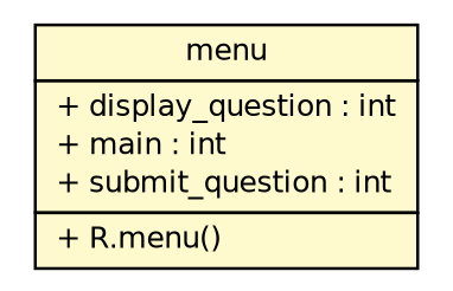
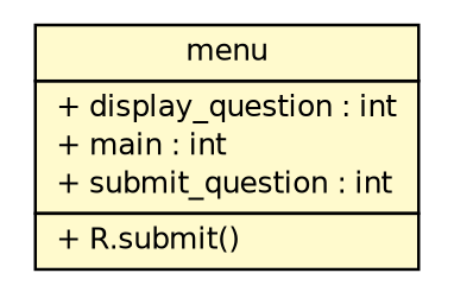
  digraph {
    nodesep=0.25
    ranksep=0.5
-   n1 [fontcolor=black fontname=Helvetica fontsize=10.0 label=<<table title="epfl.sweng.R.menu" border="0" cellborder="1" cellspacing="0" cellpadding="2" port="p" bgcolor="lemonChiffon" href="./R.menu.html"> 		<tr><td><table border="0" cellspacing="0" cellpadding="1"> <tr><td align="center" balign="center"> menu </td></tr> 		</table></td></tr> 		<tr><td><table border="0" cellspacing="0" cellpadding="1"> <tr><td align="left" balign="left"> + display_question : int </td></tr> <tr><td align="left" balign="left"> + main : int </td></tr> <tr><td align="left" balign="left"> + submit_question : int </td></tr> 		</table></td></tr> 		<tr><td><table border="0" cellspacing="0" cellpadding="1"> <tr><td align="left" balign="left"> + R.menu() </td></tr> 		</table></td></tr> 		</table>> shape=plaintext]
+   n1 [fontcolor=black fontname=Helvetica fontsize=10.0 label=<<table title="epfl.sweng.R.menu" border="0" cellborder="1" cellspacing="0" cellpadding="2" port="p" bgcolor="lemonChiffon" href="./R.menu.html"> 		<tr><td><table border="0" cellspacing="0" cellpadding="1"> <tr><td align="center" balign="center"> menu </td></tr> 		</table></td></tr> 		<tr><td><table border="0" cellspacing="0" cellpadding="1"> <tr><td align="left" balign="left"> + display_question : int </td></tr> <tr><td align="left" balign="left"> + main : int </td></tr> <tr><td align="left" balign="left"> + submit_question : int </td></tr> 		</table></td></tr> 		<tr><td><table border="0" cellspacing="0" cellpadding="1"> <tr><td align="left" balign="left"> + R.submit() </td></tr> 		</table></td></tr> 		</table>> shape=plaintext]
  }
